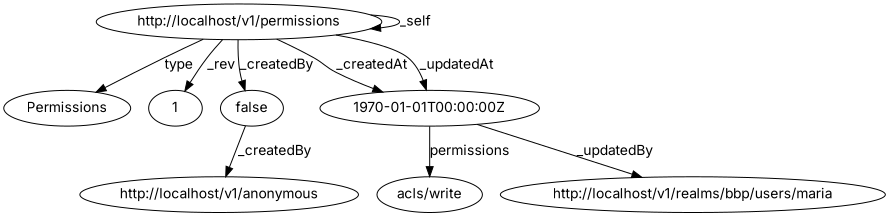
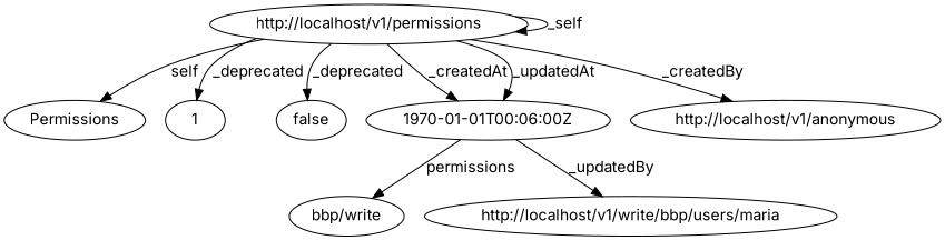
  digraph {
    fontname=Inter
    node [fontname=Inter]
    edge [fontname=Inter]
    "http://localhost/v1/permissions"
    Permissions
    1
    false
-   "1970-01-01T00:00:00Z"
+   "1970-01-01T00:00:00Z" [label="1970-01-01T00:06:00Z"]
    "http://localhost/v1/anonymous"
-   "acls/write"
-   "http://localhost/v1/realms/bbp/users/maria"
+   "acls/write" [label="bbp/write"]
+   "http://localhost/v1/realms/bbp/users/maria" [label="http://localhost/v1/write/bbp/users/maria"]
    "http://localhost/v1/permissions" -> "http://localhost/v1/permissions" [label=_self]
-   "http://localhost/v1/permissions" -> Permissions [label=type]
-   "http://localhost/v1/permissions" -> 1 [label=_rev]
-   "http://localhost/v1/permissions" -> false [label=_createdBy]
+   "http://localhost/v1/permissions" -> Permissions [label=self]
+   "http://localhost/v1/permissions" -> 1 [label=_deprecated]
+   "http://localhost/v1/permissions" -> false [label=_deprecated]
    "http://localhost/v1/permissions" -> "1970-01-01T00:00:00Z" [label=_createdAt]
    "http://localhost/v1/permissions" -> "1970-01-01T00:00:00Z" [label=_updatedAt]
-   false -> "http://localhost/v1/anonymous" [label=_createdBy]
+   "http://localhost/v1/permissions" -> "http://localhost/v1/anonymous" [label=_createdBy]
    "1970-01-01T00:00:00Z" -> "acls/write" [label=permissions]
    "1970-01-01T00:00:00Z" -> "http://localhost/v1/realms/bbp/users/maria" [label=_updatedBy]
  }
